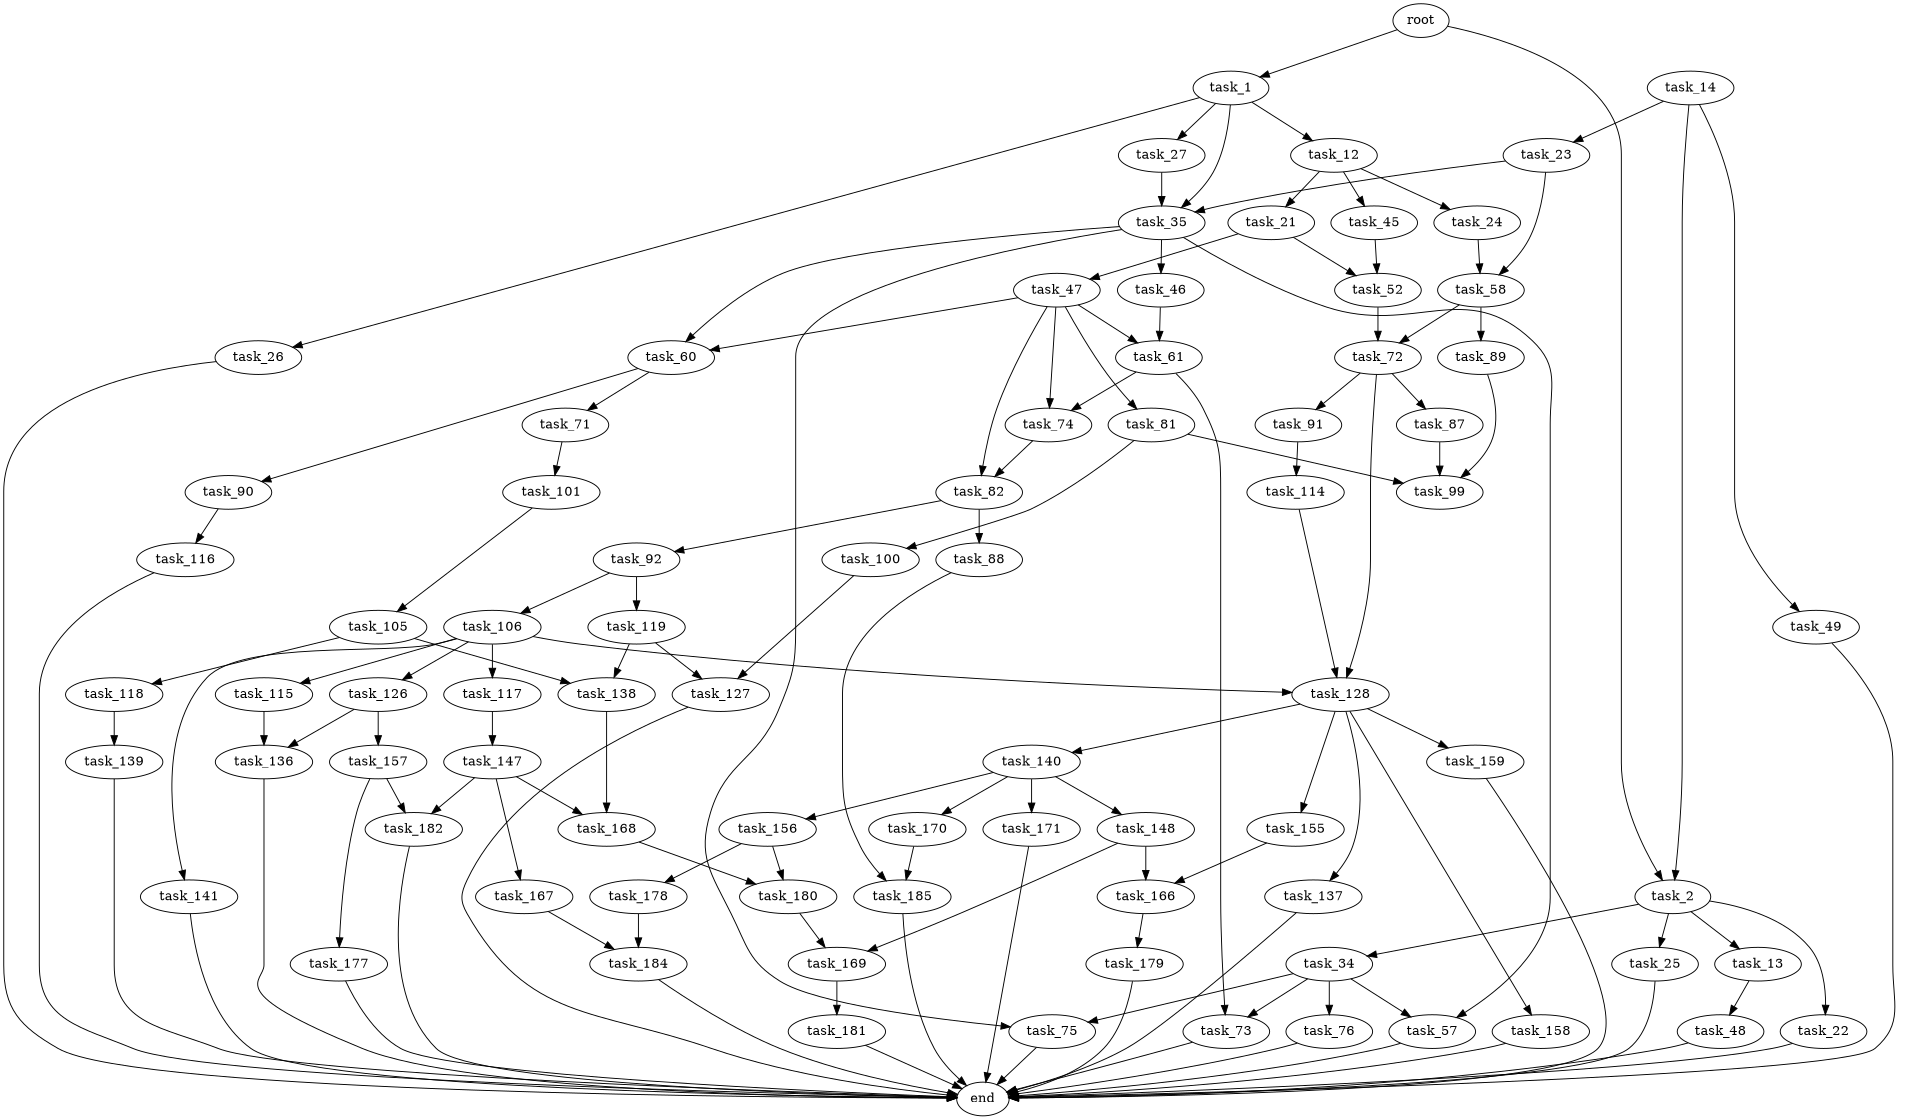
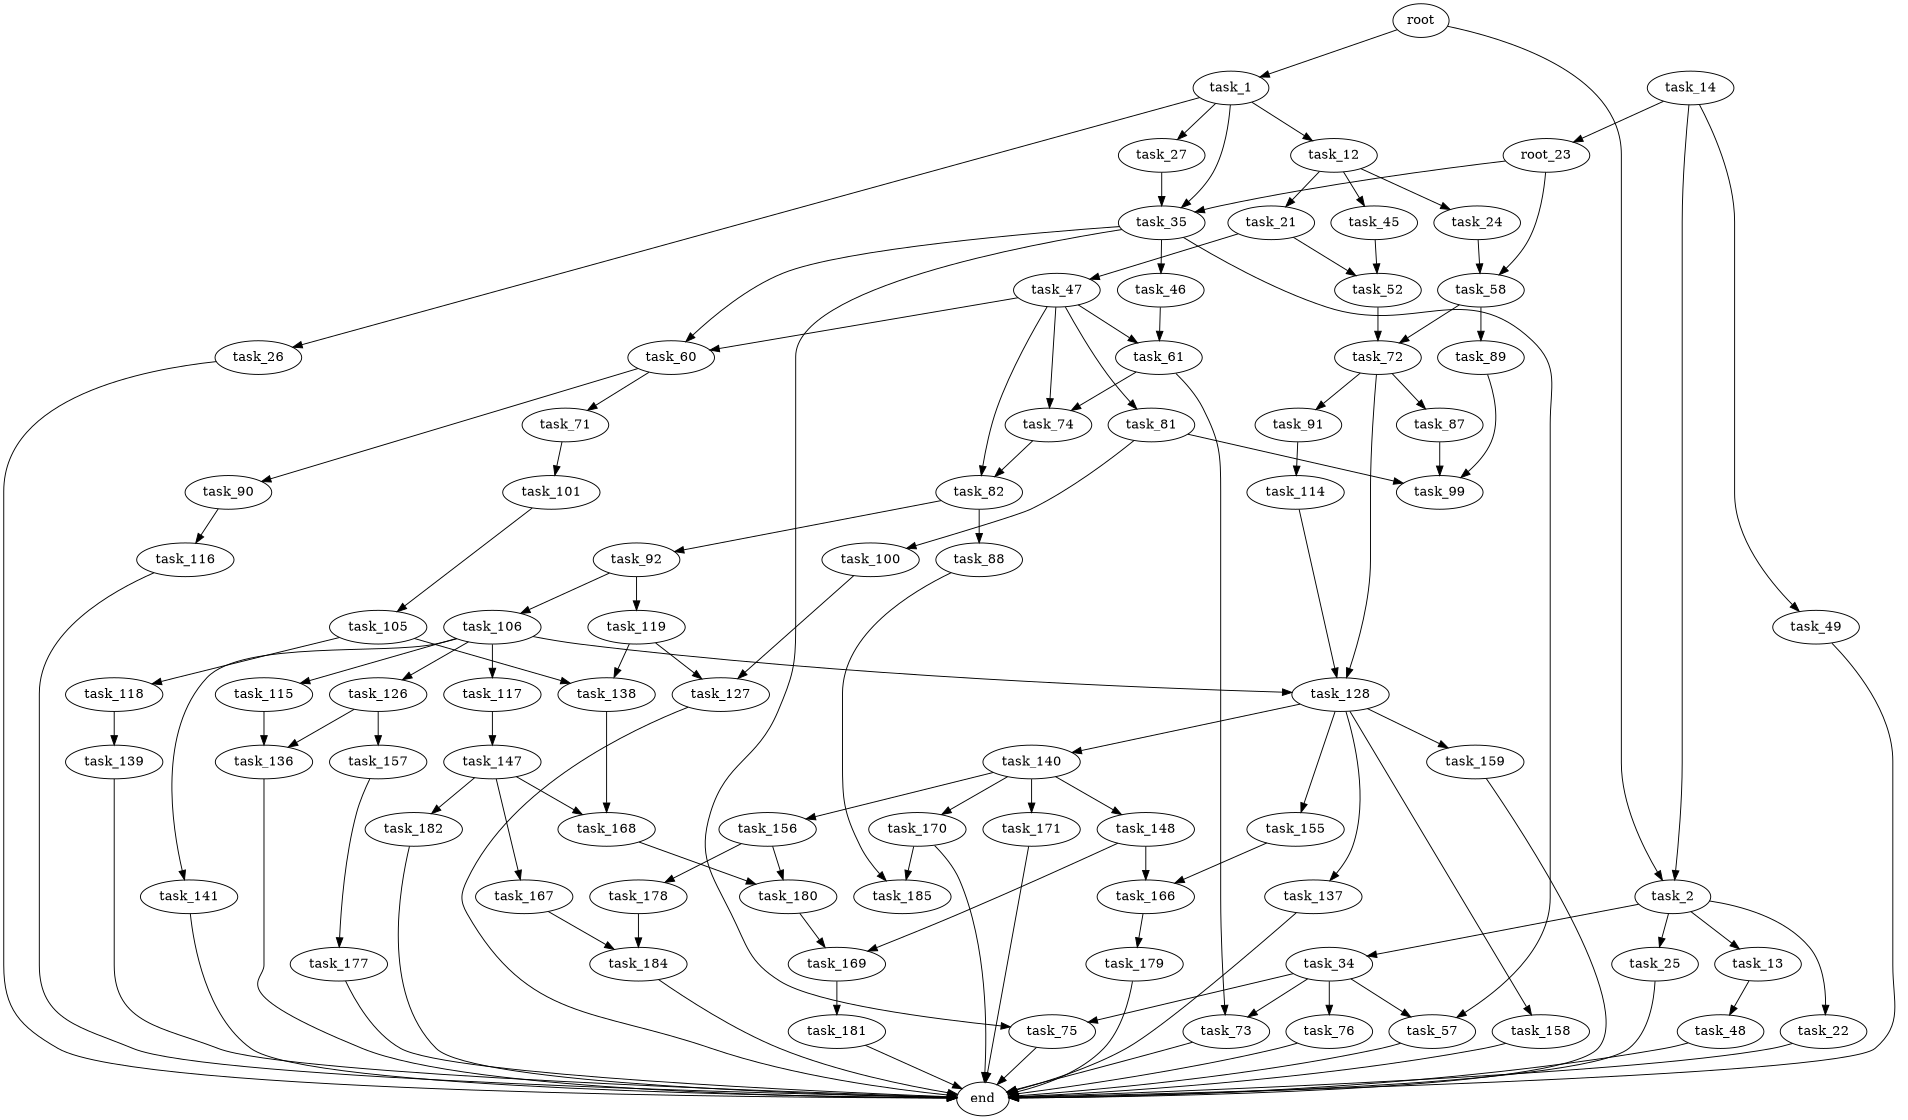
  digraph {
    root
    task_1
    task_2
    task_12
    task_26
    task_27
    task_35
    task_13
    task_22
    task_25
    task_34
    task_21
    task_24
    task_45
    end
    task_57
    task_75
    task_46
    task_60
    task_48
    task_14
-   task_23
+   task_23 [label=root_23]
    task_49
    task_73
    task_76
    task_47
    n27 [label=task_52]
    task_58
    task_61
    task_74
    task_81
    task_82
    task_72
    task_89
    task_71
    task_90
    task_99
    task_100
    task_88
    task_92
    task_87
    task_91
    task_128
    task_101
    task_116
    task_105
    task_114
    task_127
    task_185
    task_106
    task_119
    task_115
    task_117
    task_126
    task_141
    task_138
    task_137
    task_140
    task_155
    task_158
    task_159
    task_118
    task_139
    task_168
    task_136
    task_147
    task_157
    task_167
    task_182
    task_177
    task_148
    task_156
    task_170
    task_171
    task_166
    task_180
    task_169
    task_178
    task_184
    task_179
    task_181
    root -> task_1
    root -> task_2
    task_1 -> task_12
    task_1 -> task_26
    task_1 -> task_27
    task_1 -> task_35
    task_2 -> task_13
    task_2 -> task_22
    task_2 -> task_25
    task_2 -> task_34
    task_12 -> task_21
    task_12 -> task_24
    task_12 -> task_45
    task_26 -> end
    task_27 -> task_35
    task_35 -> task_57
    task_35 -> task_75
    task_35 -> task_46
    task_35 -> task_60
    task_13 -> task_48
    task_22 -> end
    task_25 -> end
    task_34 -> task_57
    task_34 -> task_75
    task_34 -> task_73
    task_34 -> task_76
    task_21 -> task_47
    task_21 -> n27
    task_24 -> task_58
    task_45 -> n27
    task_57 -> end
    task_75 -> end
    task_46 -> task_61
    task_60 -> task_71
    task_60 -> task_90
    task_48 -> end
    task_14 -> task_2
    task_14 -> task_23
    task_14 -> task_49
    task_23 -> task_35
    task_23 -> task_58
    task_49 -> end
    task_73 -> end
    task_76 -> end
    task_47 -> task_60
    task_47 -> task_61
    task_47 -> task_74
    task_47 -> task_81
    task_47 -> task_82
    n27 -> task_72
    task_58 -> task_72
    task_58 -> task_89
    task_61 -> task_73
    task_61 -> task_74
    task_74 -> task_82
    task_81 -> task_99
    task_81 -> task_100
    task_82 -> task_88
    task_82 -> task_92
    task_72 -> task_87
    task_72 -> task_91
    task_72 -> task_128
    task_89 -> task_99
    task_71 -> task_101
    task_90 -> task_116
    task_100 -> task_127
    task_88 -> task_185
    task_92 -> task_106
    task_92 -> task_119
    task_87 -> task_99
    task_91 -> task_114
    task_128 -> task_137
    task_128 -> task_140
    task_128 -> task_155
    task_128 -> task_158
    task_128 -> task_159
    task_101 -> task_105
    task_116 -> end
    task_105 -> task_138
    task_105 -> task_118
    task_114 -> task_128
    task_127 -> end
-   task_185 -> end
+   task_170 -> end
    task_106 -> task_128
    task_106 -> task_115
    task_106 -> task_117
    task_106 -> task_126
    task_106 -> task_141
    task_119 -> task_127
    task_119 -> task_138
    task_115 -> task_136
    task_117 -> task_147
    task_126 -> task_136
    task_126 -> task_157
    task_141 -> end
    task_138 -> task_168
    task_137 -> end
    task_140 -> task_148
    task_140 -> task_156
    task_140 -> task_170
    task_140 -> task_171
    task_155 -> task_166
    task_158 -> end
    task_159 -> end
    task_118 -> task_139
    task_139 -> end
    task_168 -> task_180
    task_136 -> end
    task_147 -> task_168
    task_147 -> task_167
    task_147 -> task_182
-   task_157 -> task_182
    task_157 -> task_177
    task_167 -> task_184
    task_182 -> end
    task_177 -> end
    task_148 -> task_166
    task_148 -> task_169
    task_156 -> task_180
    task_156 -> task_178
    task_170 -> task_185
    task_171 -> end
    task_166 -> task_179
    task_180 -> task_169
    task_169 -> task_181
    task_178 -> task_184
    task_184 -> end
    task_179 -> end
    task_181 -> end
  }
